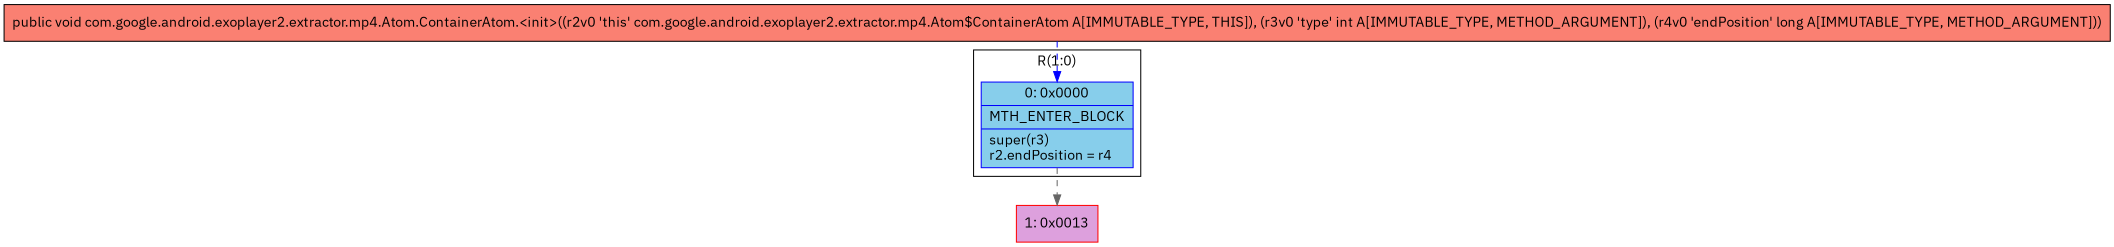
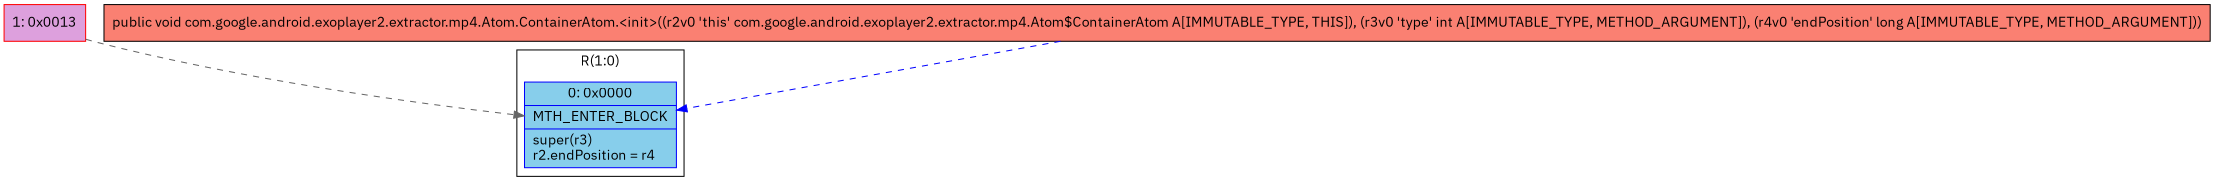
  digraph {
    fontname="IBM Plex Sans"
    node [shape=record style=filled fontname="IBM Plex Sans"]
    edge [style=dashed fontname="IBM Plex Sans"]
    n1 [color=blue label="{0\:\ 0x0000|MTH_ENTER_BLOCK\l|super(r3)\lr2.endPosition = r4\l}" fillcolor=skyblue]
    n2 [color=red label="{1\:\ 0x0013}" fillcolor=plum]
    n3 [label="{public void com.google.android.exoplayer2.extractor.mp4.Atom.ContainerAtom.\<init\>((r2v0 'this' com.google.android.exoplayer2.extractor.mp4.Atom$ContainerAtom A[IMMUTABLE_TYPE, THIS]), (r3v0 'type' int A[IMMUTABLE_TYPE, METHOD_ARGUMENT]), (r4v0 'endPosition' long A[IMMUTABLE_TYPE, METHOD_ARGUMENT])) }" fillcolor=salmon]
    subgraph cluster_1 {
      label="R(1:0)"
      n1
    }
-   n1 -> n2 [color=gray40]
+   n2 -> n1 [color=gray40]
    n3 -> n1 [color=blue]
  }
